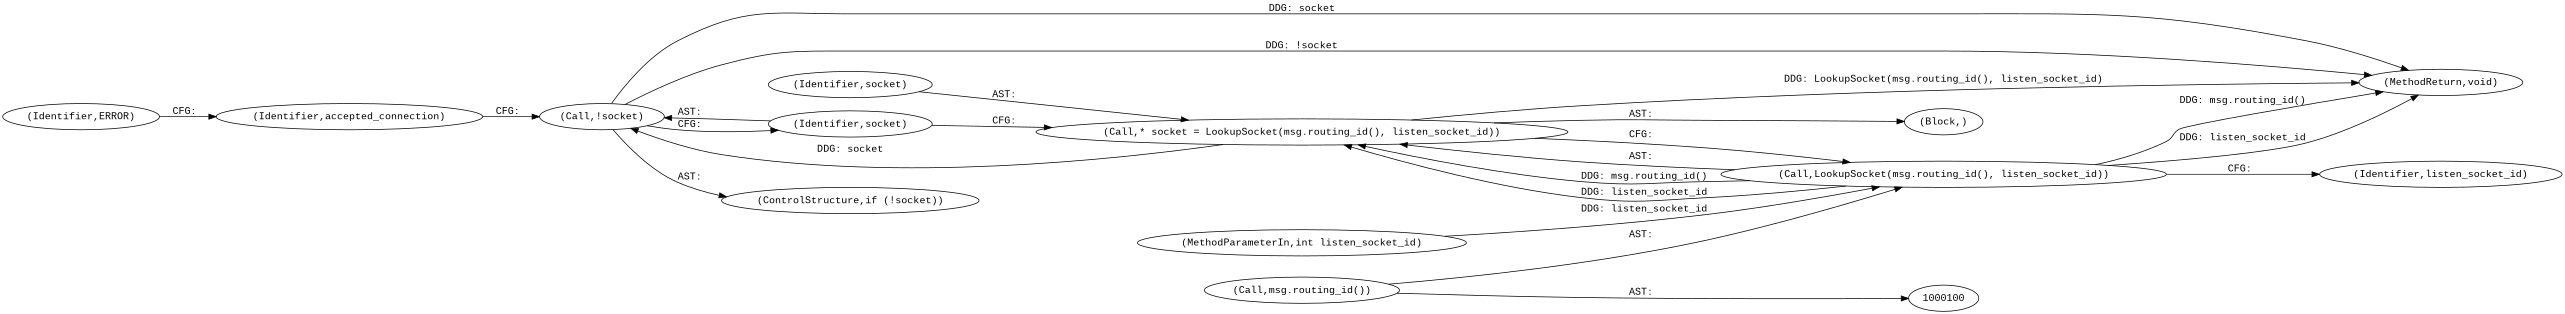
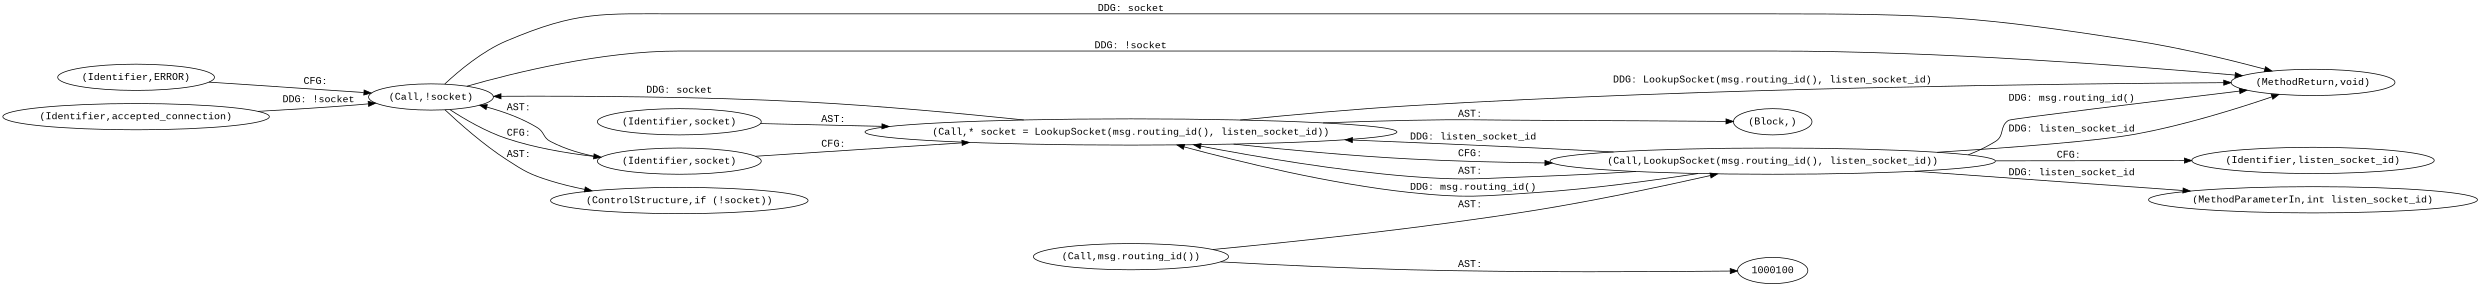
  digraph {
    fontname="Liberation Mono"
    rankdir=LR
    node [fontname="Liberation Mono"]
    edge [fontname="Liberation Mono"]
    n1 [label="(Call,!socket)"]
    n2 [label="(Identifier,socket)"]
    n3 [label="(ControlStructure,if (!socket))"]
    n4 [label="(MethodReturn,void)"]
    n5 [label="(Call,* socket = LookupSocket(msg.routing_id(), listen_socket_id))"]
    n6 [label="(Call,LookupSocket(msg.routing_id(), listen_socket_id))"]
    n7 [label="(Block,)"]
    n8 [label="(Identifier,listen_socket_id)"]
    n9 [label="(MethodParameterIn,int listen_socket_id)"]
    n10 [label="(Identifier,ERROR)"]
    n11 [label="(Identifier,accepted_connection)"]
    n12 [label="(Identifier,socket)"]
    n13 [label="(Call,msg.routing_id())"]
    1000100
    n1 -> n2 [label="CFG: "]
    n1 -> n3 [label="AST: "]
    n1 -> n4 [label="DDG: socket"]
    n1 -> n4 [label="DDG: !socket"]
    n2 -> n1 [label="AST: "]
    n2 -> n5 [label="CFG: "]
    n5 -> n1 [label="DDG: socket"]
    n5 -> n4 [label="DDG: LookupSocket(msg.routing_id(), listen_socket_id)"]
    n5 -> n6 [label="CFG: "]
    n5 -> n7 [label="AST: "]
    n6 -> n4 [label="DDG: msg.routing_id()"]
    n6 -> n4 [label="DDG: listen_socket_id"]
    n6 -> n5 [label="AST: "]
    n6 -> n5 [label="DDG: msg.routing_id()"]
    n6 -> n5 [label="DDG: listen_socket_id"]
    n6 -> n8 [label="CFG: "]
-   n9 -> n6 [label="DDG: listen_socket_id"]
-   n10 -> n11 [label="CFG: "]
-   n11 -> n1 [label="CFG: "]
+   n6 -> n9 [label="DDG: listen_socket_id"]
+   n10 -> n1 [label="CFG: "]
+   n11 -> n1 [label="DDG: !socket"]
    n12 -> n5 [label="AST: "]
    n13 -> n6 [label="AST: "]
    n13 -> 1000100 [label="AST: "]
  }
